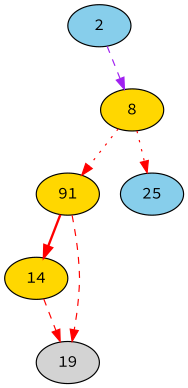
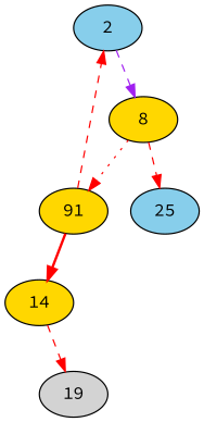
  strict digraph {
    fontname="Source Code Pro"
    node [fillcolor=gold fontname="Source Code Pro" style=filled]
    edge [color=red fontname="Source Code Pro" style=dashed]
    2 [entry=true fillcolor=skyblue]
    8
    n3 [label=91]
    25 [fillcolor=skyblue]
    14
    19 [fillcolor=lightgrey]
    2 -> 8 [color=purple]
    8 -> n3 [style=dotted]
-   8 -> 25 [style=dotted]
+   8 -> 25
    n3 -> 14 [style=bold]
-   n3 -> 19
+   n3 -> 2
    14 -> 19
  }
